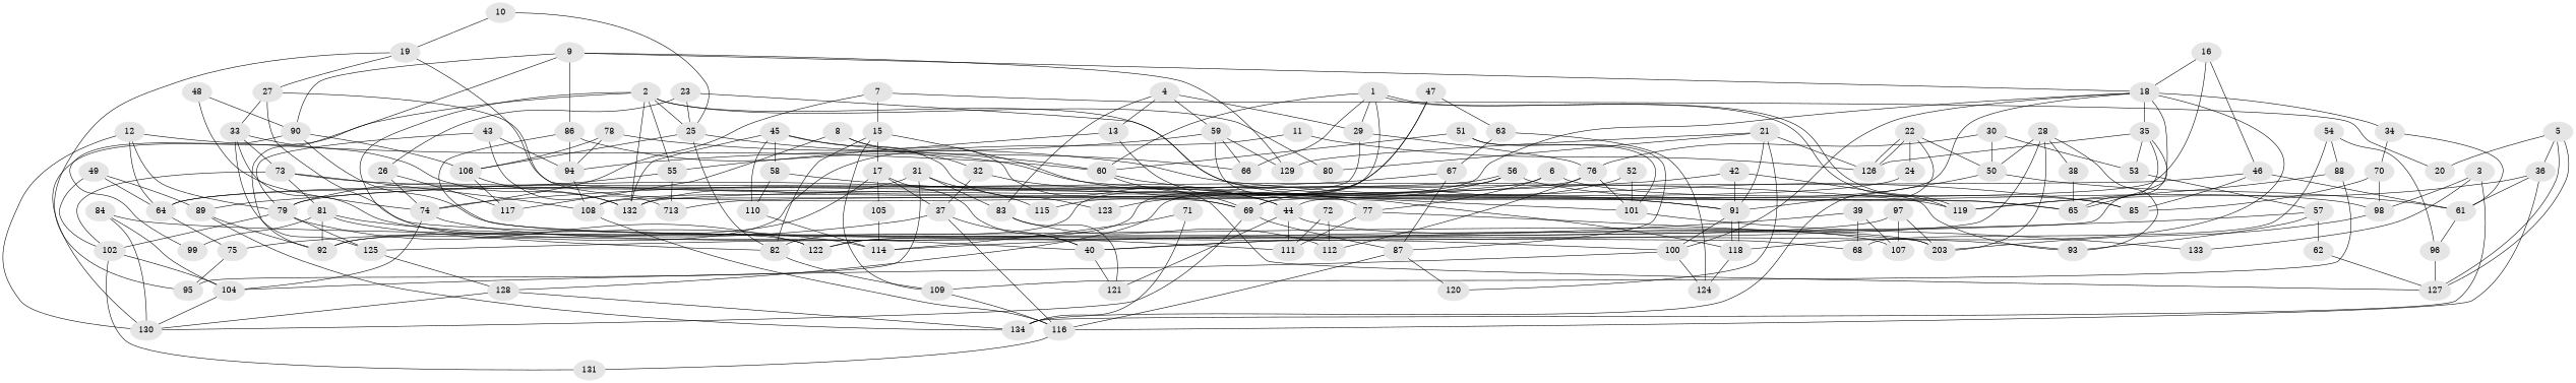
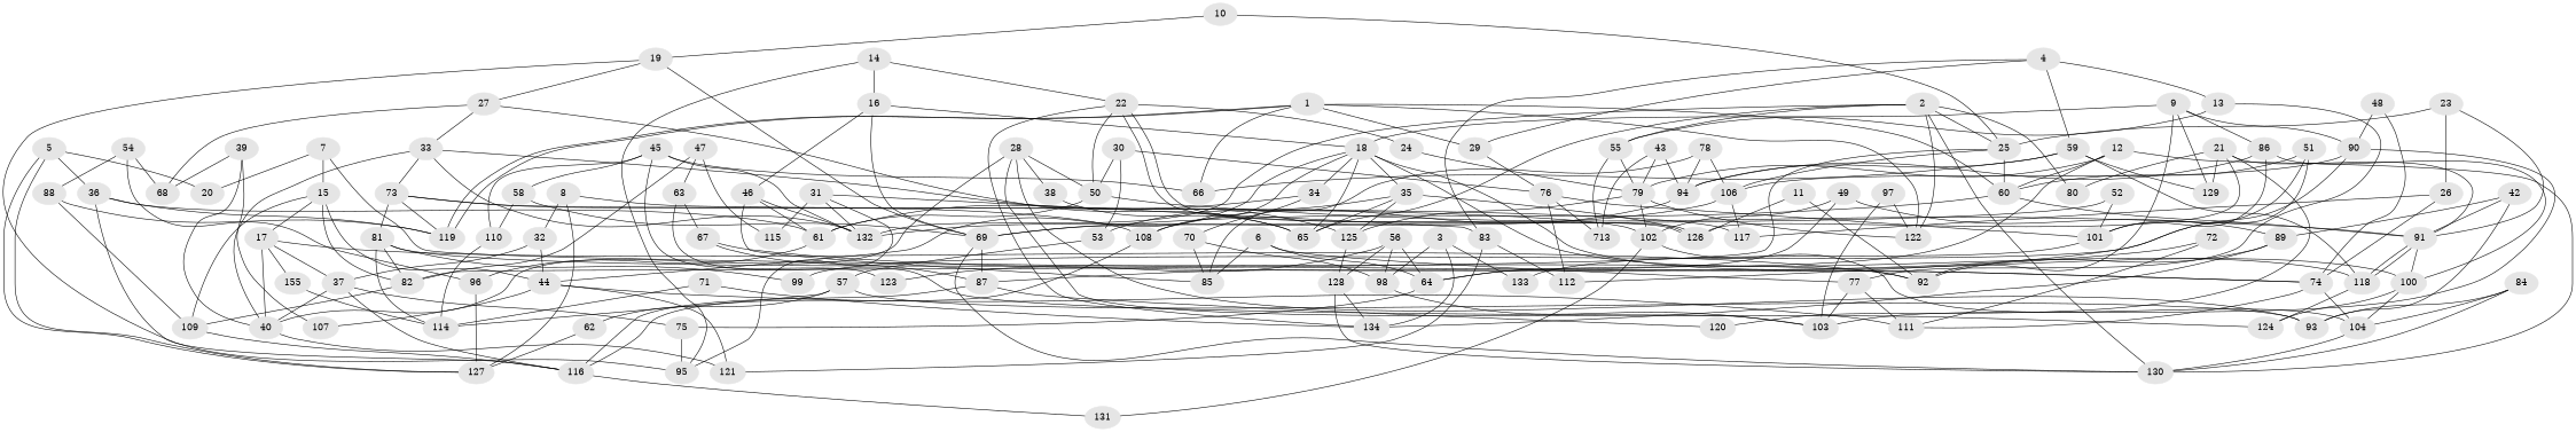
  graph {
    node [color=gray90 style=filled]
    1
    29
    60
    66
    119
    122
    108
    76
    69
    91
    2
    25
    55
    65
    80
    130
    132
    82
    106
    79
    n21 [label=713]
    3
    98
    133
    134
-   103 [label=203]
+   103
    4
    13
    59
    83
    77
    129
    118
    94
    121
    112
    5
    20
    36
    127
    61
    116
    6
    64
    85
    75
    111
    7
    15
    74
    17
    44
    109
    104
    8
    32
    117
    37
    9
    18
    86
    90
    92
    34
    35
    100
    101
    99
    10
    19
    95
    27
    11
    126
    12
    125
    102
+   14
    16
    22
    46
    24
    50
    40
-   105
+   105 [label=155]
    107
    87
    114
    70
    53
    124
    33
    68
    21
    120
    23
    26
    73
    28
    38
    93
    30
    57
    31
    115
    81
    128
    96
    131
    39
    97
    42
    89
    43
    45
    58
    110
    123
    47
    63
    67
    48
    49
    51
    52
    62
    54
    88
    56
    71
    72
    78
    84
    1 -- 29
    1 -- 60
    1 -- 66
    1 -- 119
    1 -- 119
    1 -- 122
-   29 -- 108
    29 -- 76
    60 -- 69
    60 -- 91
    108 -- 116
    76 -- n21
    76 -- 112
    76 -- 101
    69 -- 130
    69 -- 87
    91 -- 118
    91 -- 118
    91 -- 100
    2 -- 122
    2 -- 25
    2 -- 55
    2 -- 65
    2 -- 80
    2 -- 130
    2 -- 132
    25 -- 60
    25 -- 82
    25 -- 106
    55 -- 79
    55 -- n21
    82 -- 109
    106 -- 132
    106 -- 117
    79 -- 122
    79 -- 125
    79 -- 102
    3 -- 98
    3 -- 133
    3 -- 134
    98 -- 103
    4 -- 29
    4 -- 13
    4 -- 59
    4 -- 83
    13 -- 55
    13 -- 77
    59 -- 66
    59 -- 129
    59 -- 118
    59 -- 94
    83 -- 121
    83 -- 112
    77 -- 103
    77 -- 111
    118 -- 124
    94 -- 108
    5 -- 20
    5 -- 36
    5 -- 127
    5 -- 127
    36 -- 119
    36 -- 61
    36 -- 116
    61 -- 96
    116 -- 131
    6 -- 77
    6 -- 64
    6 -- 85
    64 -- 75
    75 -- 95
    7 -- 20
    7 -- 15
    7 -- 74
    15 -- 82
    15 -- 17
    15 -- 44
    15 -- 109
    74 -- 111
    74 -- 104
    17 -- 37
    17 -- 92
    17 -- 40
    17 -- 105
    44 -- 121
    44 -- 111
    44 -- 107
    109 -- 116
    104 -- 130
    8 -- 127
    8 -- 32
    8 -- 117
    32 -- 44
    32 -- 37
    37 -- 116
    37 -- 75
    37 -- 40
    9 -- 129
    9 -- 18
    9 -- 86
    9 -- 90
    9 -- 92
    18 -- 108
    18 -- 65
    18 -- 118
    18 -- 44
    18 -- 34
    18 -- 35
    18 -- 100
    86 -- 94
    86 -- 100
    86 -- 101
    90 -- 106
    90 -- 103
    90 -- 99
    34 -- 61
    34 -- 70
    35 -- 65
    35 -- 126
    35 -- 125
    35 -- 53
    100 -- 104
    100 -- 124
    101 -- 133
    10 -- 25
    10 -- 19
    19 -- 69
    19 -- 95
    19 -- 27
    27 -- 65
    27 -- 33
    27 -- 68
    11 -- 92
    11 -- 126
    12 -- 60
    12 -- 130
    12 -- 79
    12 -- 64
    125 -- 128
    102 -- 104
    102 -- 131
+   14 -- 95
+   14 -- 16
+   14 -- 22
    16 -- 69
    16 -- 18
    16 -- 46
    22 -- 134
    22 -- 126
    22 -- 126
    22 -- 24
    22 -- 50
    46 -- 132
    46 -- 61
    46 -- 85
    24 -- 79
    50 -- 91
    50 -- 61
    40 -- 121
    105 -- 114
    87 -- 116
    87 -- 120
    70 -- 98
    70 -- 85
    53 -- 57
    33 -- 132
    33 -- 125
    33 -- 40
    33 -- 73
    21 -- 91
    21 -- 80
    21 -- 129
    21 -- 126
    21 -- 120
    23 -- 91
    23 -- 25
    23 -- 26
    26 -- 74
    26 -- 117
    73 -- 119
    73 -- 108
    73 -- 102
    73 -- 81
    28 -- 103
    28 -- 50
    28 -- 40
    28 -- 38
    28 -- 93
    38 -- 65
    30 -- 76
    30 -- 50
    30 -- 53
    57 -- 114
    57 -- 93
    57 -- 62
    31 -- 132
    31 -- 83
    31 -- 95
    31 -- 115
    81 -- 82
    81 -- 92
    81 -- 99
    81 -- 114
    128 -- 130
    128 -- 134
    96 -- 127
    39 -- 40
    39 -- 107
    39 -- 68
    97 -- 122
    97 -- 103
-   97 -- 107
    42 -- 91
    42 -- 93
    42 -- 89
    89 -- 134
    89 -- 92
    43 -- 79
    43 -- n21
    43 -- 94
    45 -- 66
    45 -- 132
    45 -- 58
    45 -- 110
    45 -- 123
    58 -- 69
    58 -- 110
    110 -- 114
    47 -- 82
    47 -- 115
    47 -- 63
    63 -- 124
    63 -- 67
    67 -- 74
    67 -- 87
    48 -- 74
    48 -- 90
    49 -- 64
    49 -- 102
    49 -- 89
    51 -- 60
    51 -- 101
    51 -- 87
    52 -- 69
    52 -- 101
    62 -- 127
    54 -- 68
    54 -- 96
    54 -- 88
    88 -- 119
    88 -- 109
    56 -- 98
    56 -- 64
    56 -- 128
    56 -- 123
    71 -- 134
    71 -- 114
    72 -- 112
    72 -- 111
    78 -- 106
    78 -- 94
    78 -- 85
    84 -- 130
    84 -- 104
    84 -- 93
  }
